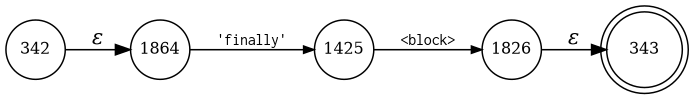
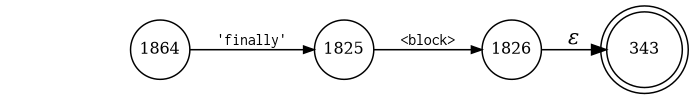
  digraph {
    rankdir=LR
    node [fixedsize=true fontsize=11 shape=circle peripheries=1]
    edge [fontname=Courier]
    n1 [label=343 shape=doublecircle width=.6 peripheries=""]
    n2 [label=1864 width=.55]
-   n3 [label=1425 width=.55]
+   n3 [label=1825 width=.55]
    n4 [label=1826 width=.55]
-   n5 [label=342 width=.55]
    n2 -> n3 [arrowhead=normal arrowsize=.7 fontsize=11 label="'finally'"]
    n3 -> n4 [arrowhead=normal arrowsize=.7 fontsize=11 label="<block>"]
    n4 -> n1 [fontname="Times-Italic" label="&epsilon;"]
-   n5 -> n2 [fontname="Times-Italic" label="&epsilon;"]
  }
